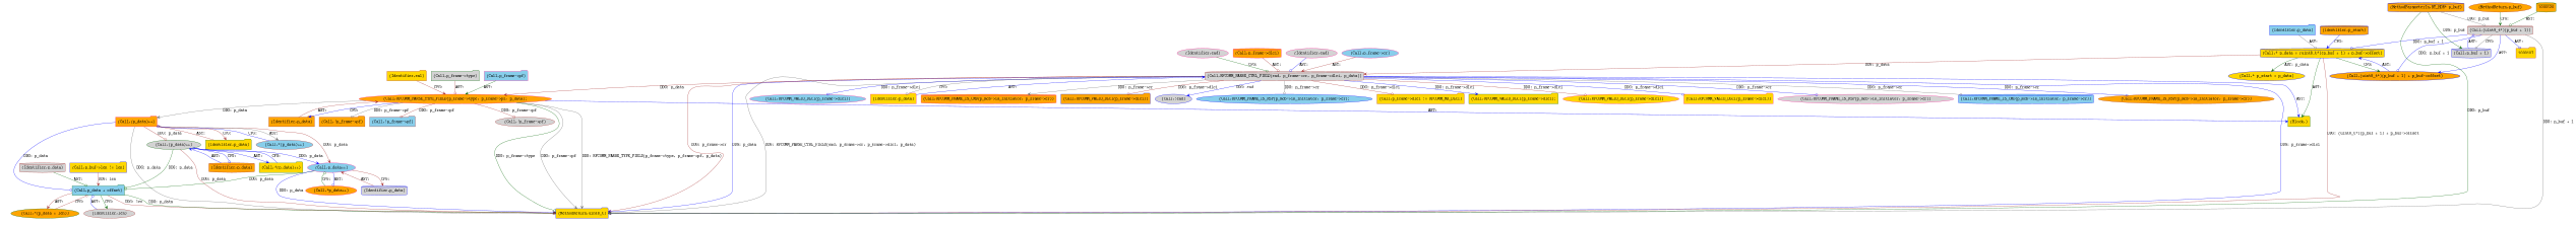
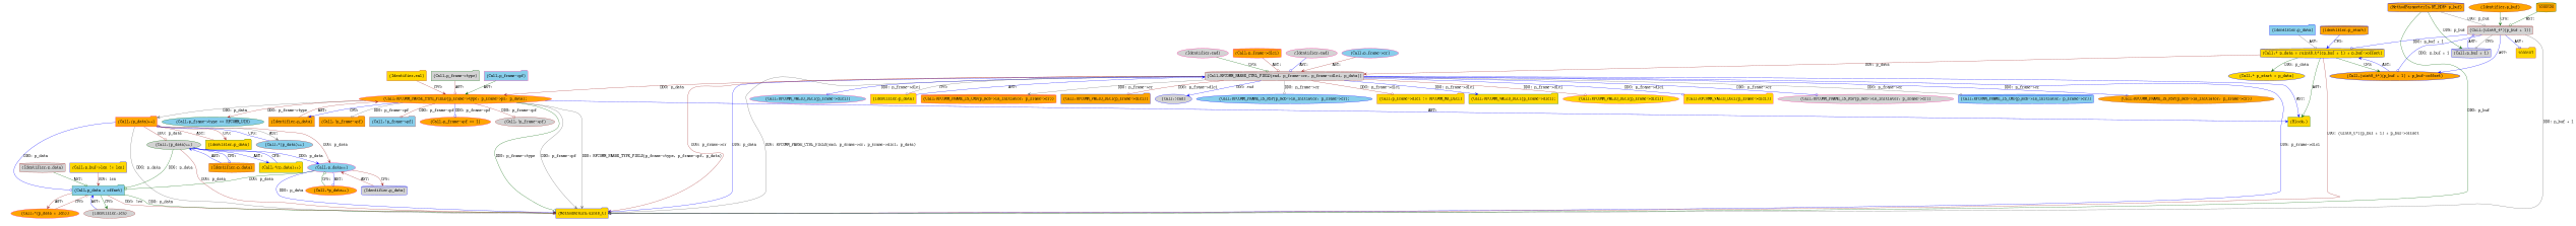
  digraph {
    fontname="Courier Prime"
    node [color=deeppink fillcolor=orange fontname="Courier Prime" shape=ellipse style=filled]
    edge [arrowhead=vee color=blue fontname="Courier Prime"]
    n1 [label="(Call,(p_data)++)" shape=folder]
    n2 [color=darkgreen fillcolor=lightgrey label="(Call,(p_data)++)"]
    n3 [fillcolor=skyblue label="(Call,p_data++)"]
    n4 [color=darkgreen fillcolor=skyblue label="(Call,p_data + offset)" shape=folder]
    n5 [color=darkgreen fillcolor=gold label="(Identifier,p_data)" shape=folder]
    n6 [color=blue fillcolor=gold label="(MethodReturn,uint8_t)" shape=folder]
    n7 [color=brown fillcolor=skyblue label="(Call,*(p_data)++)"]
    n8 [color=darkgreen fillcolor=gold label="(Call,*(p_data)++)" shape=folder]
    n9 [color=brown label="(Identifier,p_data)" shape=cylinder]
    n10 [label="(Call,*p_data++)"]
    n11 [color=blue fillcolor=lightgrey label="(Identifier,p_data)" shape=cylinder]
    n12 [color=brown fillcolor=lightgrey label="(Identifier,len)"]
-   n13 [color=darkgreen label="(Call,*(p_data + len))"]
+   n13 [label="(Call,*(p_data + len))"]
    n14 [label="(Call,RFCOMM_PARSE_TYPE_FIELD(p_frame->type, p_frame->pf, p_data))"]
+   n15 [color=darkgreen fillcolor=skyblue label="(Call,p_frame->type == RFCOMM_UIH)"]
    n16 [color=brown label="(Identifier,p_data)" shape=folder]
    n17 [color=darkgreen fillcolor=gold label="(Block,)" shape=folder]
    n18 [color=brown label="(Call,!p_frame->pf)" shape=folder]
    n19 [color=brown fillcolor=skyblue label="(Call,!p_frame->pf)" shape=folder]
+   n20 [label="(Call,p_frame->pf == 1)"]
    n21 [color=brown fillcolor=lightgrey label="(Call,!p_frame->pf)"]
    n22 [color=brown fillcolor=lightgrey label="(Call,RFCOMM_PARSE_CTRL_FIELD(ead, p_frame->cr, p_frame->dlci, p_data))" shape=cylinder]
    n23 [fillcolor=skyblue label="(Call,RFCOMM_VALID_DLCI(p_frame->dlci))"]
    n24 [fillcolor=gold label="(Identifier,p_data)" shape=folder]
    n25 [label="(Call,RFCOMM_FRAME_IS_CMD(p_mcb->is_initiator, p_frame->cr))" shape=cylinder]
    n26 [color=blue label="(Call,RFCOMM_VALID_DLCI(p_frame->dlci))" shape=folder]
    n27 [color=blue fillcolor=lightgrey label="(Call,!ead)"]
    n28 [color=blue fillcolor=skyblue label="(Call,RFCOMM_FRAME_IS_RSP(p_mcb->is_initiator, p_frame->cr))"]
    n29 [color=brown fillcolor=gold label="(Call,p_frame->dlci != RFCOMM_MX_DLCI)" shape=folder]
    n30 [color=darkgreen fillcolor=gold label="(Call,RFCOMM_VALID_DLCI(p_frame->dlci))" shape=folder]
    n31 [fillcolor=gold label="(Call,RFCOMM_VALID_DLCI(p_frame->dlci))"]
    n32 [fillcolor=gold label="(Call,RFCOMM_VALID_DLCI(p_frame->dlci))" shape=folder]
    n33 [fillcolor=lightgrey label="(Call,RFCOMM_FRAME_IS_RSP(p_mcb->is_initiator, p_frame->cr))"]
    n34 [color=blue fillcolor=skyblue label="(Call,RFCOMM_FRAME_IS_CMD(p_mcb->is_initiator, p_frame->cr))" shape=cylinder]
    n35 [color=brown label="(Call,RFCOMM_FRAME_IS_RSP(p_mcb->is_initiator, p_frame->cr))"]
    n36 [color=blue fillcolor=gold label="(Call,* p_data = (uint8_t*)(p_buf + 1) + p_buf->offset)" shape=cylinder]
    n37 [color=blue label="(Call,(uint8_t*)(p_buf + 1) + p_buf->offset)"]
    n38 [color=blue fillcolor=gold label="(Call,* p_start = p_data)"]
    n39 [color=brown fillcolor=lightgrey label="(Call,(uint8_t*)(p_buf + 1))" shape=cylinder]
    n40 [color=blue fillcolor=lightgrey label="(Call,p_buf + 1)" shape=cylinder]
    1000107 [color=brown fillcolor=gold shape=folder]
    n42 [color=blue label="(MethodParameterIn,BT_HDR* p_buf)" shape=cylinder]
    n43 [fillcolor=lightgrey label="(Identifier,ead)"]
    n44 [color=blue fillcolor=skyblue label="(Identifier,p_data)" shape=folder]
    n45 [color=blue label="(Identifier,p_start)" shape=cylinder]
    n46 [color=brown fillcolor=gold label="(Identifier,eal)" shape=folder]
    n47 [color=brown fillcolor=lightgrey label="(Identifier,p_data)" shape=cylinder]
    n48 [label="(Call,p_frame->dlci)" shape=cylinder]
    n49 [color=darkgreen fillcolor=lightgrey label="(Call,p_frame->type)" shape=folder]
    n50 [fillcolor=lightgrey label="(Identifier,ead)"]
    n51 [color=blue fillcolor=gold label="(Call,p_buf->len != len)" shape=folder]
-   n52 [color=brown label="(MethodReturn,p_buf)"]
+   n52 [color=brown label="(Identifier,p_buf)"]
    n53 [fillcolor=skyblue label="(Call,p_frame->pf)" shape=folder]
    n54 [fillcolor=skyblue label="(Call,p_frame->cr)"]
    1000120 [color=darkgreen shape=cylinder]
    n1 -> n2 [arrowhead=odot color=brown label="DDG: p_data"]
    n1 -> n3 [color=brown label="DDG: p_data"]
    n1 -> n4 [arrowhead=odot label="DDG: p_data"]
    n1 -> n5 [color=brown label="CFG: "]
    n1 -> n6 [arrowhead=odot color=gray40 label="DDG: p_data"]
    n1 -> n7 [color=gray40 label="AST: "]
    n2 -> n3 [label="DDG: p_data"]
    n2 -> n4 [arrowhead=odot color=darkgreen label="DDG: p_data"]
    n2 -> n6 [color=brown label="DDG: p_data"]
    n2 -> n8 [label="AST: "]
    n2 -> n9 [arrowhead=odot label="CFG: "]
    n3 -> n4 [arrowhead=odot color=darkgreen label="DDG: p_data"]
    n3 -> n6 [label="DDG: p_data"]
    n3 -> n10 [arrowhead=odot label="AST: "]
    n3 -> n11 [color=brown label="CFG: "]
    n4 -> n6 [color=brown label="DDG: len"]
    n4 -> n6 [arrowhead=odot color=darkgreen label="DDG: p_data"]
    n4 -> n12 [color=darkgreen label="CFG: "]
    n4 -> n13 [color=brown label="AST: "]
    n5 -> n1 [arrowhead=odot color=brown label="AST: "]
    n7 -> n1 [arrowhead=odot label="CFG: "]
    n8 -> n2 [arrowhead=odot label="CFG: "]
    n9 -> n2 [label="AST: "]
    n10 -> n3 [arrowhead=odot color=darkgreen label="CFG: "]
    n11 -> n3 [color=brown label="AST: "]
-   n12 -> n4 [arrowhead=odot label="AST: "]
+   n12 -> n4 [label="AST: "]
    n13 -> n4 [arrowhead=odot color=brown label="CFG: "]
    n14 -> n1 [color=gray40 label="DDG: p_data"]
    n14 -> n6 [arrowhead=odot color=darkgreen label="DDG: p_frame->type"]
    n14 -> n6 [color=gray40 label="DDG: p_frame->pf"]
    n14 -> n6 [color=gray40 label="DDG: RFCOMM_PARSE_TYPE_FIELD(p_frame->type, p_frame->pf, p_data)"]
+   n14 -> n15 [color=brown label="DDG: p_frame->type"]
    n14 -> n16 [label="CFG: "]
    n14 -> n17 [label="AST: "]
    n14 -> n18 [arrowhead=odot color=gray40 label="DDG: p_frame->pf"]
    n14 -> n19 [arrowhead=odot color=brown label="DDG: p_frame->pf"]
+   n14 -> n20 [arrowhead=odot label="DDG: p_frame->pf"]
    n14 -> n21 [arrowhead=odot color=brown label="DDG: p_frame->pf"]
    n16 -> n14 [color=brown label="AST: "]
    n22 -> n6 [label="DDG: p_frame->dlci"]
    n22 -> n6 [color=brown label="DDG: p_frame->cr"]
    n22 -> n6 [label="DDG: p_data"]
    n22 -> n6 [arrowhead=odot color=gray40 label="DDG: RFCOMM_PARSE_CTRL_FIELD(ead, p_frame->cr, p_frame->dlci, p_data)"]
    n22 -> n14 [color=brown label="DDG: p_data"]
    n22 -> n17 [label="AST: "]
    n22 -> n23 [arrowhead=odot label="DDG: p_frame->dlci"]
    n22 -> n24 [arrowhead=odot color=gray40 label="CFG: "]
    n22 -> n25 [color=gray40 label="DDG: p_frame->cr"]
    n22 -> n26 [arrowhead=odot color=brown label="DDG: p_frame->dlci"]
    n22 -> n27 [label="DDG: ead"]
    n22 -> n28 [arrowhead=odot color=gray40 label="DDG: p_frame->cr"]
    n22 -> n29 [arrowhead=odot color=brown label="DDG: p_frame->dlci"]
    n22 -> n30 [label="DDG: p_frame->dlci"]
    n22 -> n31 [arrowhead=odot color=brown label="DDG: p_frame->dlci"]
    n22 -> n32 [arrowhead=odot label="DDG: p_frame->dlci"]
    n22 -> n33 [arrowhead=odot label="DDG: p_frame->cr"]
    n22 -> n34 [arrowhead=odot color=gray40 label="DDG: p_frame->cr"]
    n22 -> n35 [arrowhead=odot label="DDG: p_frame->cr"]
    n24 -> n22 [label="AST: "]
    n36 -> n6 [color=brown label="DDG: (uint8_t*)(p_buf + 1) + p_buf->offset"]
    n36 -> n17 [color=darkgreen label="AST: "]
    n36 -> n22 [color=brown label="DDG: p_data"]
    n36 -> n37 [color=darkgreen label="CFG: "]
-   n36 -> n38 [color=darkgreen label="AST: p_data"]
+   n36 -> n38 [color=darkgreen label="DDG: p_data"]
    n37 -> n36 [label="AST: "]
    n39 -> n6 [color=gray40 label="DDG: p_buf + 1"]
    n39 -> n36 [arrowhead=odot label="DDG: p_buf + 1"]
    n39 -> n37 [label="AST: "]
    n39 -> n37 [arrowhead=odot label="DDG: p_buf + 1"]
    n39 -> n40 [arrowhead=odot color=gray40 label="CFG: "]
    n39 -> 1000107 [arrowhead=odot label="AST: "]
    n40 -> n39 [arrowhead=odot label="AST: "]
    n42 -> n6 [arrowhead=odot color=darkgreen label="DDG: p_buf"]
    n42 -> n39 [arrowhead=odot color=gray40 label="DDG: p_buf"]
    n42 -> n40 [color=darkgreen label="DDG: p_buf"]
    n43 -> n22 [arrowhead=odot color=darkgreen label="CFG: "]
    n44 -> n36 [arrowhead=odot color=gray40 label="AST: "]
    n45 -> n36 [label="CFG: "]
    n46 -> n14 [color=brown label="CFG: "]
    n47 -> n4 [arrowhead=odot color=darkgreen label="AST: "]
    n48 -> n22 [arrowhead=odot color=brown label="AST: "]
    n49 -> n14 [arrowhead=odot color=brown label="AST: "]
    n50 -> n22 [arrowhead=odot label="AST: "]
    n51 -> n4 [color=brown label="DDG: len"]
    n52 -> n39 [color=darkgreen label="CFG: "]
    n53 -> n14 [color=darkgreen label="AST: "]
    n54 -> n22 [color=brown label="AST: "]
    1000120 -> n39 [arrowhead=odot color=darkgreen label="AST: "]
  }
